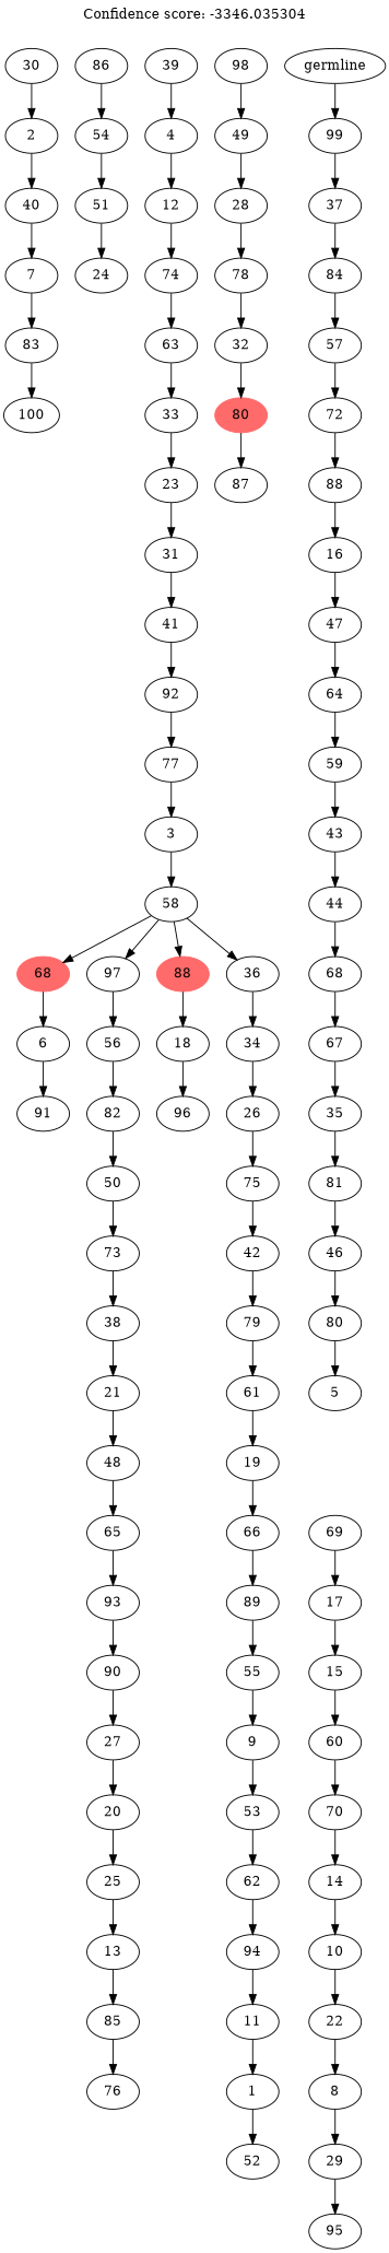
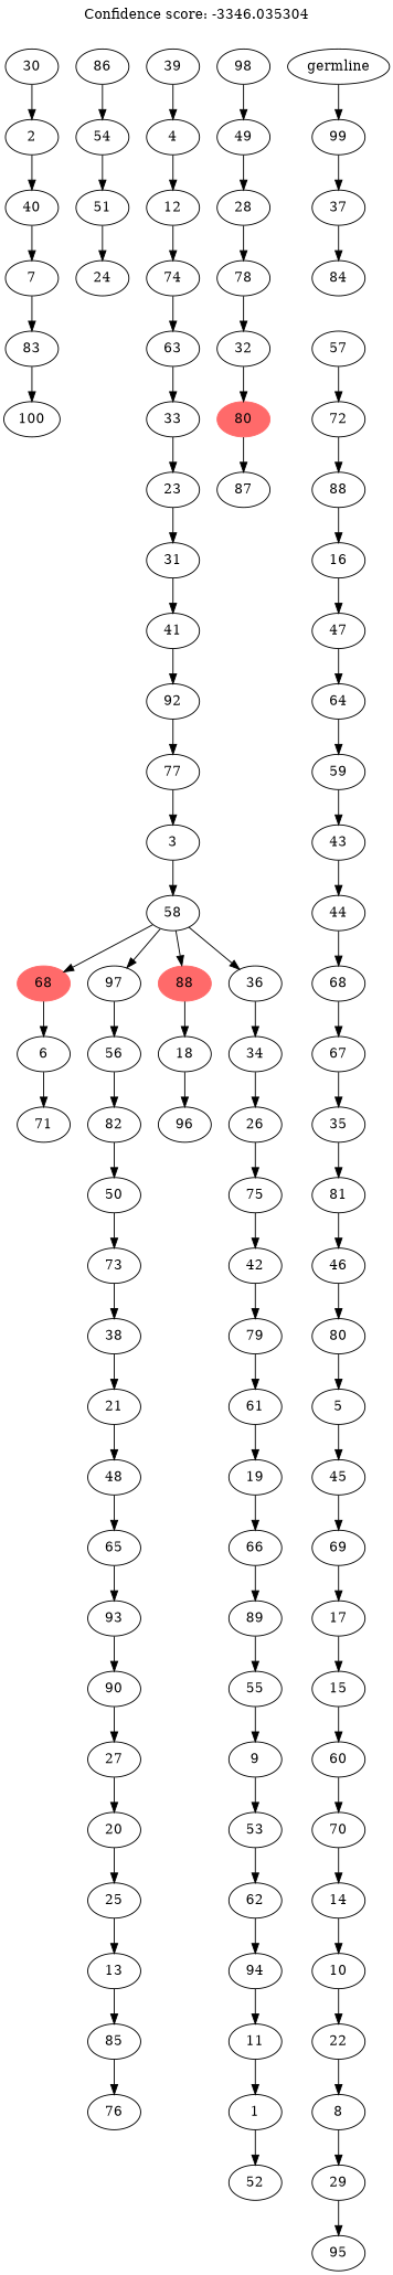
  digraph {
    label="Confidence score: -3346.035304"
    labelloc=t
    n1 [label=83]
    n2 [label=100]
    n3 [label=7]
    n4 [label=40]
    n5 [label=2]
    n6 [label=30]
    n7 [label=51]
    n8 [label=24]
    n9 [label=54]
    n10 [label=86]
-   n11 [label=91]
+   n11 [label=71]
    n12 [label=6]
    n13 [color=indianred1 label=68 style=filled]
    n14 [label=85]
    n15 [label=76]
    n16 [label=13]
    n17 [label=25]
    n18 [label=20]
    n19 [label=27]
    n20 [label=90]
    n21 [label=93]
    n22 [label=65]
    n23 [label=48]
    n24 [label=21]
    n25 [label=38]
    n26 [label=73]
    n27 [label=50]
    n28 [label=82]
    n29 [label=56]
    n30 [label=97]
    n31 [color=indianred1 label=80 style=filled]
    n32 [label=87]
    n33 [label=32]
    n34 [label=78]
    n35 [label=28]
    n36 [label=49]
    n37 [label=98]
    n38 [label=96]
    n39 [label=18]
    n40 [color=indianred1 label=88 style=filled]
    n41 [label=1]
    n42 [label=52]
    n43 [label=11]
    n44 [label=94]
    n45 [label=62]
    n46 [label=53]
    n47 [label=9]
    n48 [label=55]
    n49 [label=89]
    n50 [label=66]
    n51 [label=19]
    n52 [label=61]
    n53 [label=79]
    n54 [label=42]
    n55 [label=75]
    n56 [label=26]
    n57 [label=34]
    n58 [label=36]
    n59 [label=58]
    n60 [label=3]
    n61 [label=77]
    n62 [label=92]
    n63 [label=41]
    n64 [label=31]
    n65 [label=23]
    n66 [label=33]
    n67 [label=63]
    n68 [label=74]
    n69 [label=12]
    n70 [label=4]
    n71 [label=39]
    n72 [label=95]
    n73 [label=29]
    n74 [label=8]
    n75 [label=22]
    n76 [label=10]
    n77 [label=14]
    n78 [label=70]
    n79 [label=60]
    n80 [label=15]
    n81 [label=17]
    n82 [label=69]
+   n83 [label=45]
    n84 [label=5]
    n85 [label=80]
    n86 [label=46]
    n87 [label=81]
    n88 [label=35]
    n89 [label=67]
    n90 [label=68]
    n91 [label=44]
    n92 [label=43]
    n93 [label=59]
    n94 [label=64]
    n95 [label=47]
    n96 [label=16]
    n97 [label=88]
    n98 [label=72]
    n99 [label=57]
    n100 [label=84]
    n101 [label=37]
    n102 [label=99]
    n103 [label=germline]
    n1 -> n2
    n3 -> n1
    n4 -> n3
    n5 -> n4
    n6 -> n5
    n7 -> n8
    n9 -> n7
    n10 -> n9
    n12 -> n11
    n13 -> n12
    n14 -> n15
    n16 -> n14
    n17 -> n16
    n18 -> n17
    n19 -> n18
    n20 -> n19
    n21 -> n20
    n22 -> n21
    n23 -> n22
    n24 -> n23
    n25 -> n24
    n26 -> n25
    n27 -> n26
    n28 -> n27
    n29 -> n28
    n30 -> n29
    n31 -> n32
    n33 -> n31
    n34 -> n33
    n35 -> n34
    n36 -> n35
    n37 -> n36
    n39 -> n38
    n40 -> n39
    n41 -> n42
    n43 -> n41
    n44 -> n43
    n45 -> n44
    n46 -> n45
    n47 -> n46
    n48 -> n47
    n49 -> n48
    n50 -> n49
    n51 -> n50
    n52 -> n51
    n53 -> n52
    n54 -> n53
    n55 -> n54
    n56 -> n55
    n57 -> n56
    n58 -> n57
    n59 -> n13
    n59 -> n30
    n59 -> n40
    n59 -> n58
    n60 -> n59
    n61 -> n60
    n62 -> n61
    n63 -> n62
    n64 -> n63
    n65 -> n64
    n66 -> n65
    n67 -> n66
    n68 -> n67
    n69 -> n68
    n70 -> n69
    n71 -> n70
    n73 -> n72
    n74 -> n73
    n75 -> n74
    n76 -> n75
    n77 -> n76
    n78 -> n77
    n79 -> n78
    n80 -> n79
    n81 -> n80
    n82 -> n81
+   n83 -> n82
+   n84 -> n83
    n85 -> n84
    n86 -> n85
    n87 -> n86
    n88 -> n87
    n89 -> n88
    n90 -> n89
    n91 -> n90
    n92 -> n91
    n93 -> n92
    n94 -> n93
    n95 -> n94
    n96 -> n95
    n97 -> n96
    n98 -> n97
    n99 -> n98
-   n100 -> n99
    n101 -> n100
    n102 -> n101
    n103 -> n102
  }
